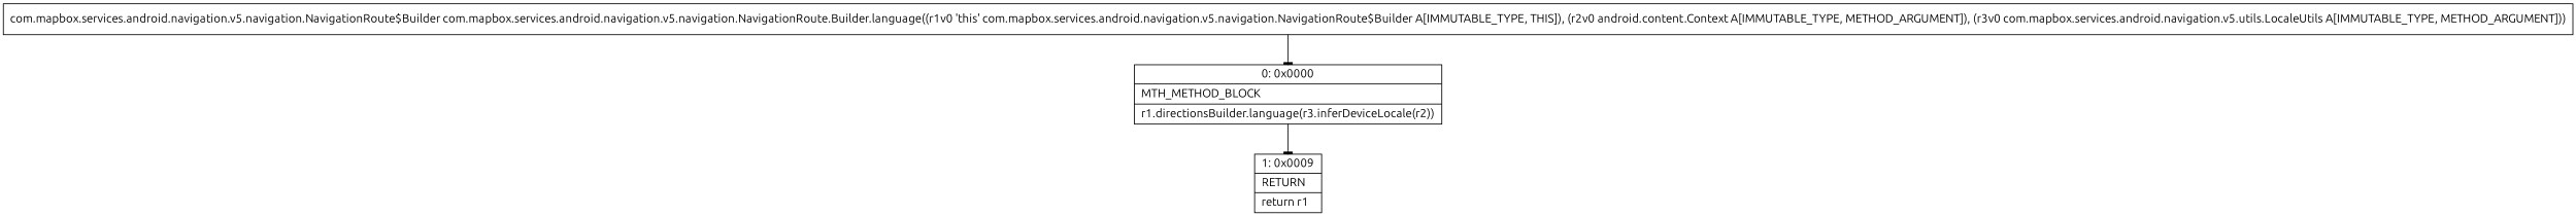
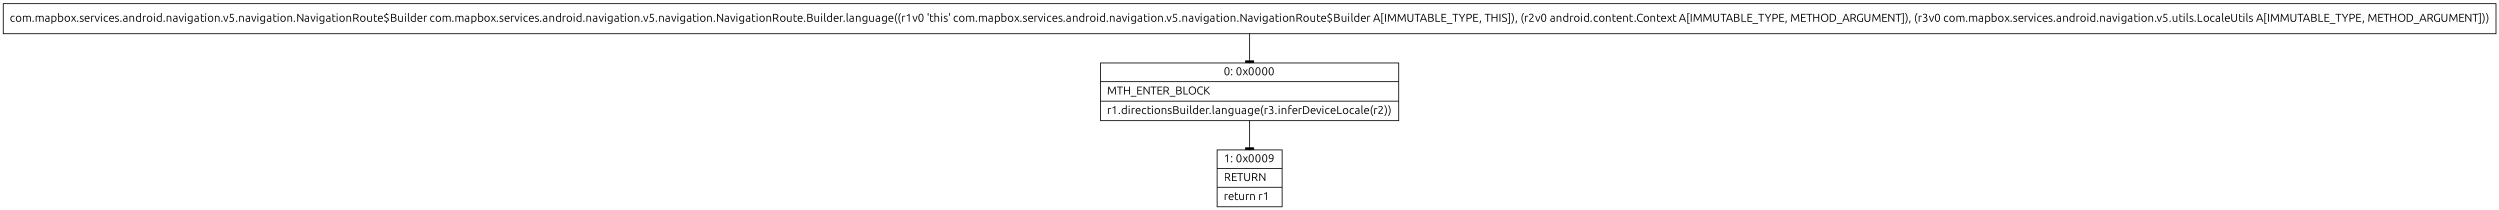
  digraph {
    fontname=Ubuntu
    node [shape=record fontname=Ubuntu]
    edge [arrowhead=tee fontname=Ubuntu]
-   n1 [label="{0\:\ 0x0000|MTH_METHOD_BLOCK\l|r1.directionsBuilder.language(r3.inferDeviceLocale(r2))\l}"]
+   n1 [label="{0\:\ 0x0000|MTH_ENTER_BLOCK\l|r1.directionsBuilder.language(r3.inferDeviceLocale(r2))\l}"]
    n2 [label="{1\:\ 0x0009|RETURN\l|return r1\l}"]
    n3 [label="{com.mapbox.services.android.navigation.v5.navigation.NavigationRoute$Builder com.mapbox.services.android.navigation.v5.navigation.NavigationRoute.Builder.language((r1v0 'this' com.mapbox.services.android.navigation.v5.navigation.NavigationRoute$Builder A[IMMUTABLE_TYPE, THIS]), (r2v0 android.content.Context A[IMMUTABLE_TYPE, METHOD_ARGUMENT]), (r3v0 com.mapbox.services.android.navigation.v5.utils.LocaleUtils A[IMMUTABLE_TYPE, METHOD_ARGUMENT])) }"]
    n1 -> n2
    n3 -> n1
  }
